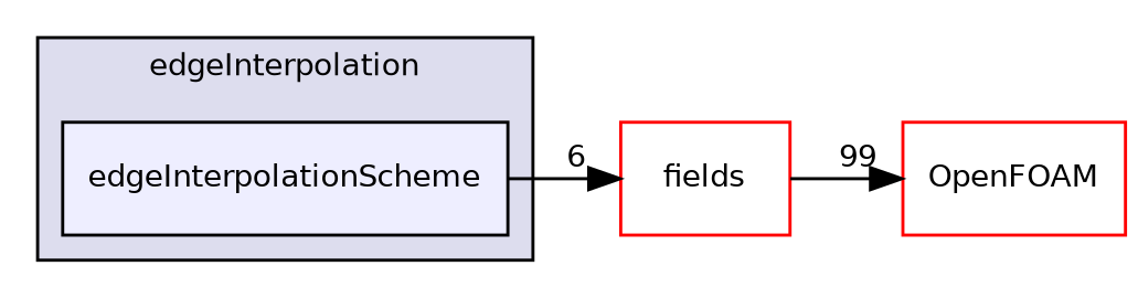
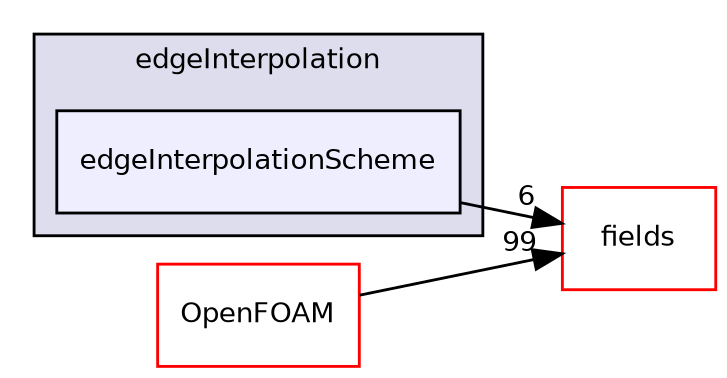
  digraph {
    compound=true
    rankdir=LR
    node [fontname=Helvetica fontsize=10 shape=box color=red]
    edge [labeldistance=1.5 labelfontname=Helvetica labelfontsize=10]
    n1 [fillcolor="#eeeeff" label=edgeInterpolationScheme pencolor=black style=filled color=""]
    n2 [label=fields]
    n3 [label=OpenFOAM]
    subgraph cluster_1 {
      bgcolor="#ddddee"
      fontname=Helvetica
      fontsize=10
      label=edgeInterpolation
      pencolor=black
      n1
    }
    n1 -> n2 [headlabel=6]
-   n2 -> n3 [headlabel=99]
+   n3 -> n2 [headlabel=99]
  }
